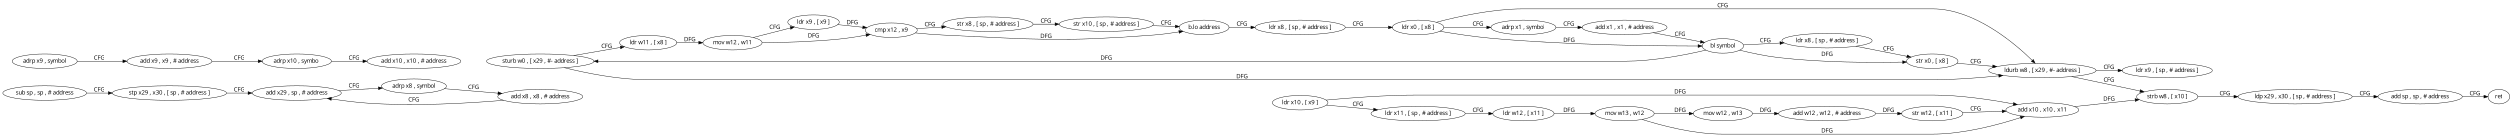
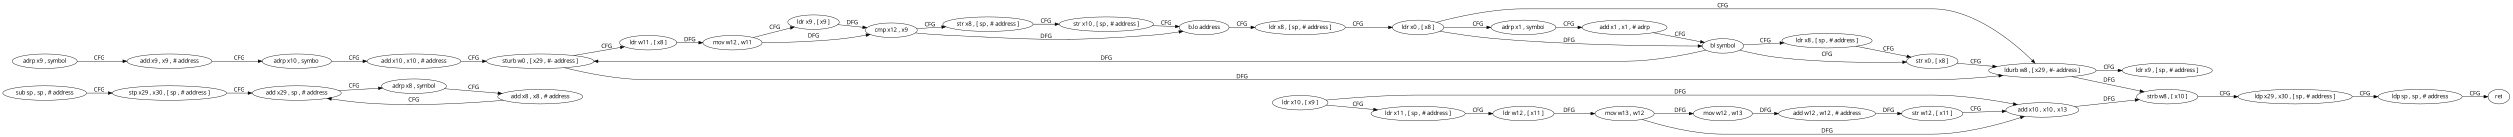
  digraph {
    fontname="Open Sans"
    rankdir=LR
    node [fontname="Open Sans"]
    edge [fontname="Open Sans"]
    n1 [label="sub sp , sp , # address"]
    n2 [label="stp x29 , x30 , [ sp , # address ]"]
    n3 [label="add x29 , sp , # address"]
    n4 [label="adrp x8 , symbol"]
    n5 [label="add x8 , x8 , # address"]
    n6 [label="adrp x9 , symbol"]
    n7 [label="add x9 , x9 , # address"]
    n8 [label="adrp x10 , symbol"]
    n9 [label="add x10 , x10 , # address"]
    n10 [label="sturb w0 , [ x29 , #- address ]"]
    n11 [label="ldr w11 , [ x8 ]"]
    n12 [label="ldurb w8 , [ x29 , #- address ]"]
    n13 [label="mov w12 , w11"]
    n14 [label="ldr x9 , [ sp , # address ]"]
    n15 [label="strb w8 , [ x10 ]"]
    n16 [label="ldr x9 , [ x9 ]"]
    n17 [label="cmp x12 , x9"]
    n18 [label="str x8 , [ sp , # address ]"]
    n19 [label="b.lo address"]
    n20 [label="str x10 , [ sp , # address ]"]
    n21 [label="ldr x8 , [ sp , # address ]"]
    n22 [label="ldr x0 , [ x8 ]"]
    n23 [label="ldp x29 , x30 , [ sp , # address ]"]
    n24 [label="adrp x1 , symbol"]
    n25 [label="bl symbol"]
    n26 [label="ldr x10 , [ x9 ]"]
    n27 [label="ldr x11 , [ sp , # address ]"]
-   n28 [label="add x10 , x10 , x11"]
+   n28 [label="add x10 , x10 , x13"]
    n29 [label="ldr w12 , [ x11 ]"]
    n30 [label="mov w13 , w12"]
    n31 [label="mov w12 , w13"]
    n32 [label="add w12 , w12 , # address"]
    n33 [label="str w12 , [ x11 ]"]
-   n34 [label="add sp , sp , # address"]
+   n34 [label="ldp sp , sp , # address"]
    n35 [label=ret]
-   n36 [label="add x1 , x1 , # address"]
+   n36 [label="add x1 , x1 , # adrp"]
    n37 [label="ldr x8 , [ sp , # address ]"]
    n38 [label="str x0 , [ x8 ]"]
    n1 -> n2 [label=CFG]
    n2 -> n3 [label=CFG]
    n3 -> n4 [label=CFG]
    n4 -> n5 [label=CFG]
    n5 -> n3 [label=CFG]
    n6 -> n7 [label=CFG]
    n7 -> n8 [label=CFG]
    n8 -> n9 [label=CFG]
+   n9 -> n10 [label=CFG]
    n10 -> n11 [label=CFG]
    n10 -> n12 [label=DFG]
    n11 -> n13 [label=DFG]
    n12 -> n14 [label=CFG]
-   n12 -> n15 [label=CFG]
+   n12 -> n15 [label=DFG]
    n13 -> n16 [label=CFG]
    n13 -> n17 [label=DFG]
    n15 -> n23 [label=CFG]
    n16 -> n17 [label=DFG]
    n17 -> n18 [label=CFG]
    n17 -> n19 [label=DFG]
    n18 -> n20 [label=CFG]
    n19 -> n21 [label=CFG]
    n20 -> n19 [label=CFG]
    n21 -> n22 [label=CFG]
    n22 -> n12 [label=CFG]
    n22 -> n24 [label=CFG]
    n22 -> n25 [label=DFG]
    n23 -> n34 [label=CFG]
    n24 -> n36 [label=CFG]
    n25 -> n10 [label=DFG]
    n25 -> n37 [label=CFG]
-   n25 -> n38 [label=DFG]
+   n25 -> n38 [label=CFG]
    n26 -> n27 [label=CFG]
    n26 -> n28 [label=DFG]
    n27 -> n29 [label=CFG]
    n28 -> n15 [label=DFG]
    n29 -> n30 [label=DFG]
    n30 -> n28 [label=DFG]
    n30 -> n31 [label=DFG]
    n31 -> n32 [label=DFG]
    n32 -> n33 [label=DFG]
    n33 -> n28 [label=CFG]
    n34 -> n35 [label=CFG]
    n36 -> n25 [label=CFG]
    n37 -> n38 [label=CFG]
    n38 -> n12 [label=CFG]
  }
